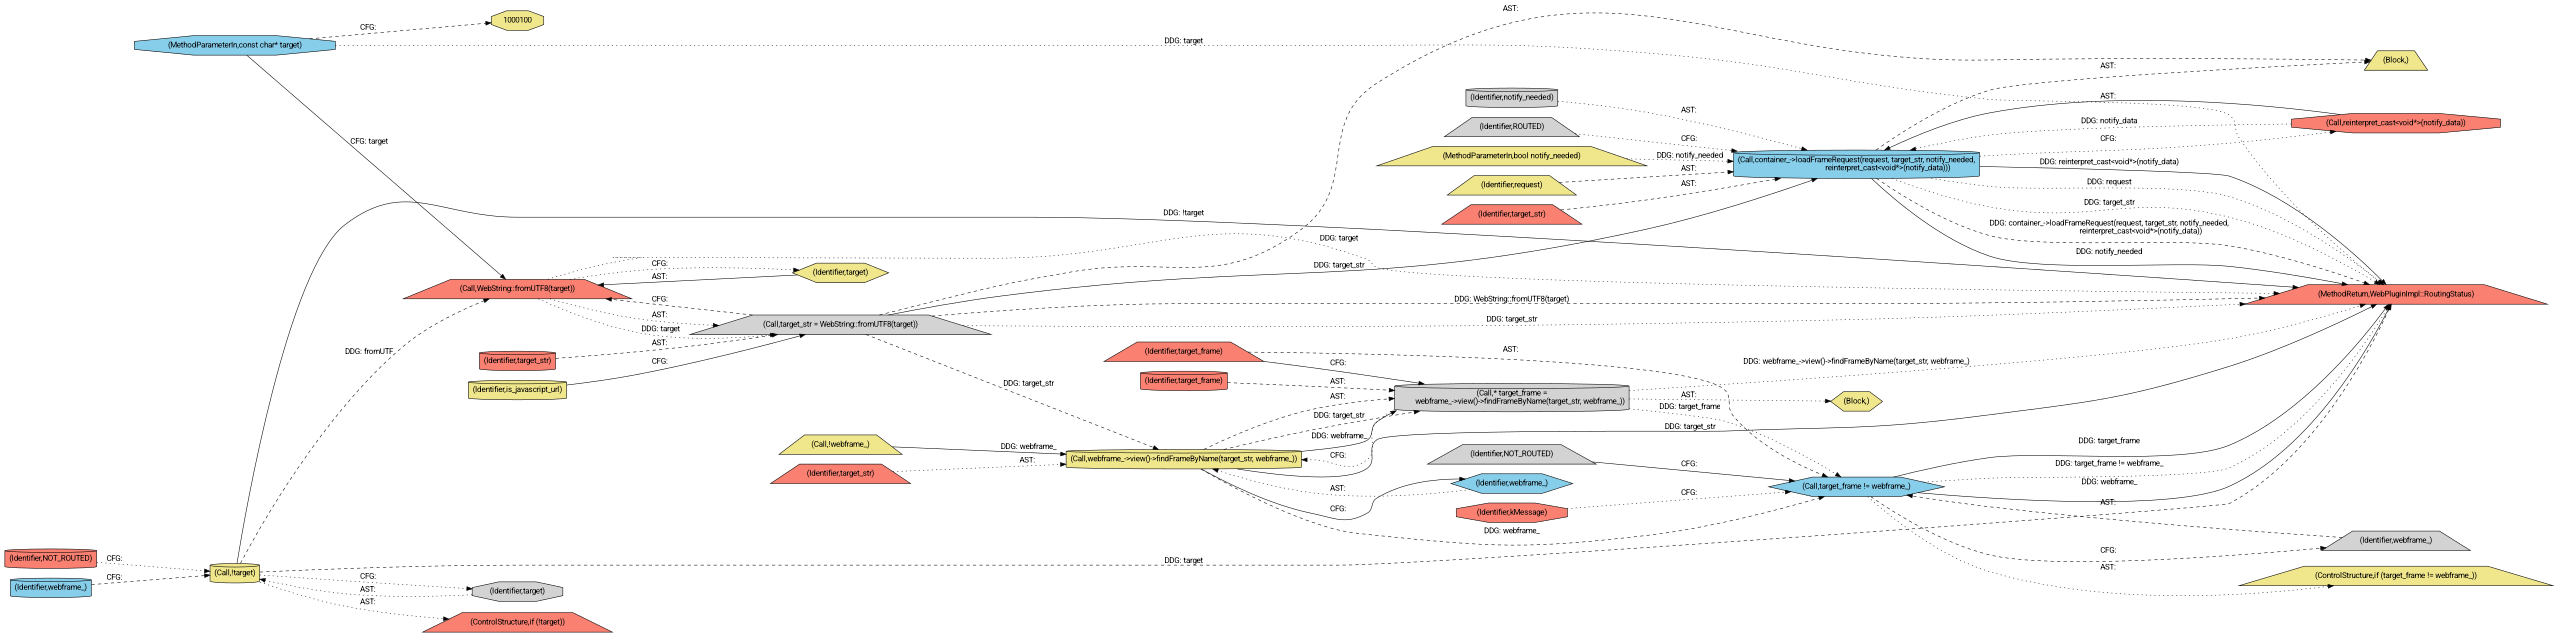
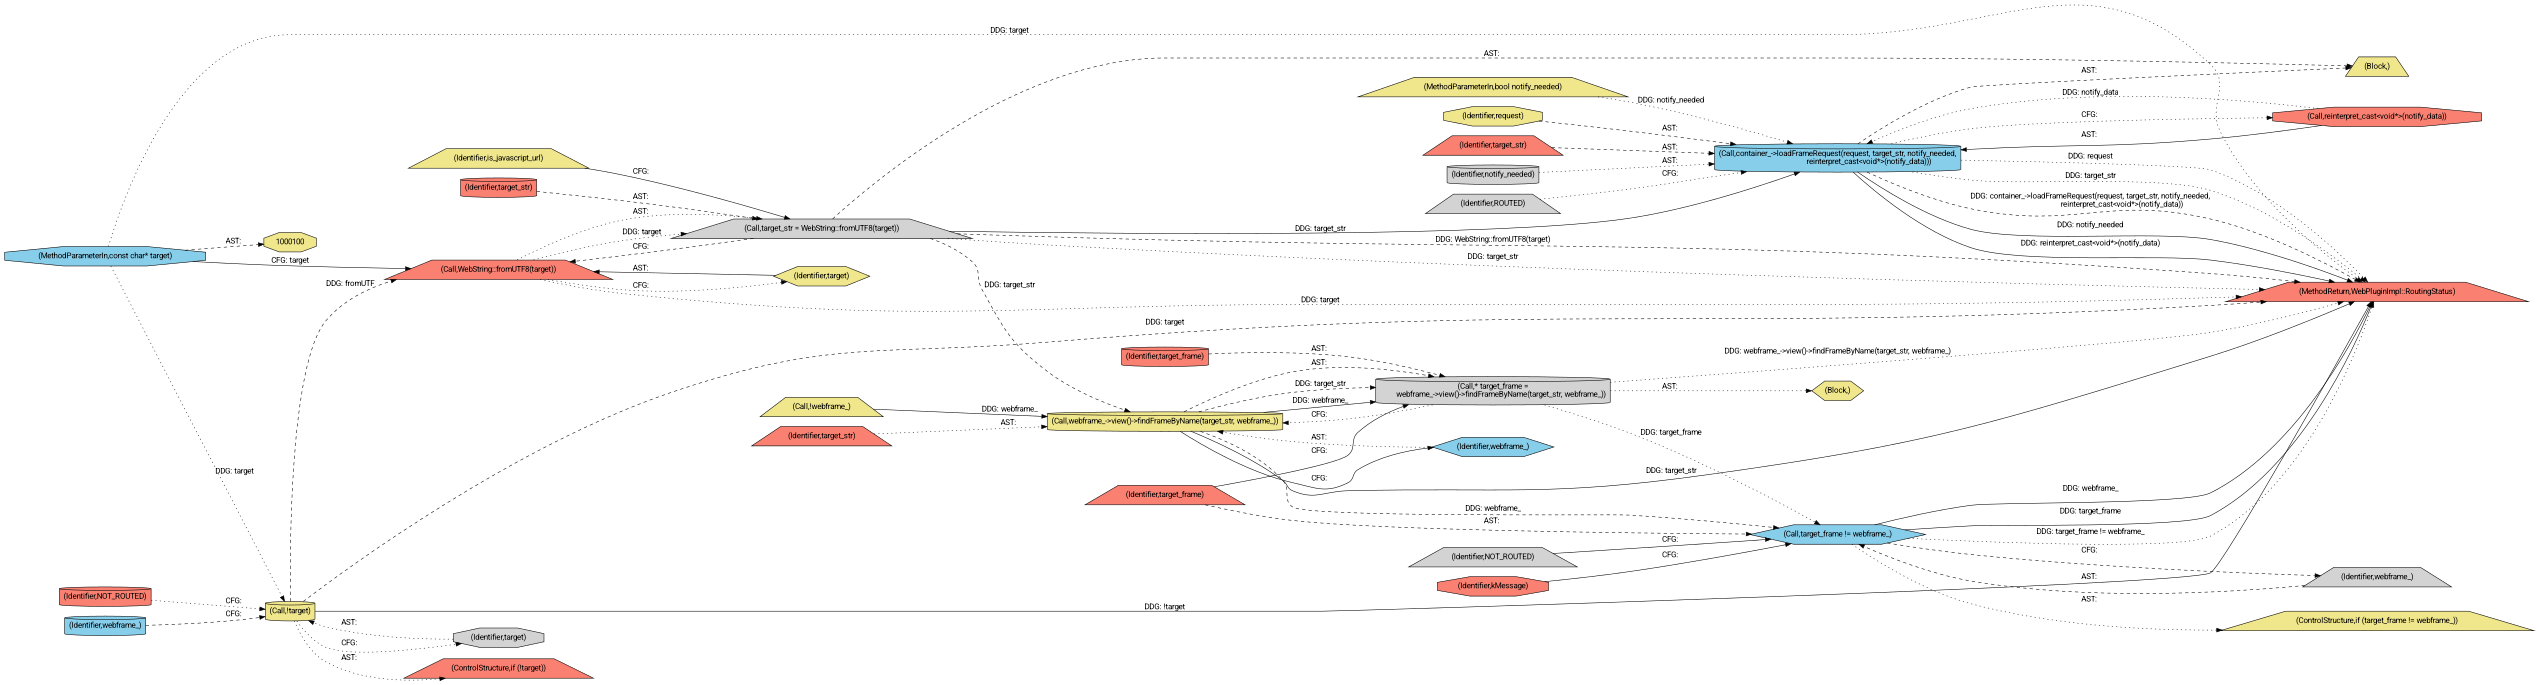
  digraph {
    fontname=Roboto
    rankdir=LR
    node [fillcolor=khaki fontname=Roboto shape=trapezium style=filled]
    edge [fontname=Roboto style=dotted]
    n1 [fillcolor=skyblue label="(MethodParameterIn,const char* target)" shape=octagon]
    n2 [label="(Call,!target)" shape=cylinder]
    n3 [fillcolor=salmon label="(Call,WebString::fromUTF8(target))"]
    n4 [fillcolor=salmon label="(MethodReturn,WebPluginImpl::RoutingStatus)"]
    1000100 [shape=octagon]
    n6 [fillcolor=lightgrey label="(Identifier,target)" shape=octagon]
    n7 [fillcolor=salmon label="(ControlStructure,if (!target))"]
    n8 [fillcolor=lightgrey label="(Call,target_str = WebString::fromUTF8(target))"]
    n9 [label="(Identifier,target)" shape=hexagon]
    n10 [label="(Call,webframe_->view()->findFrameByName(target_str, webframe_))" shape=cylinder]
    n11 [fillcolor=skyblue label="(Call,container_->loadFrameRequest(request, target_str, notify_needed,\n                               reinterpret_cast<void*>(notify_data)))" shape=cylinder]
    n12 [label="(Block,)"]
    n13 [fillcolor=lightgrey label="(Call,* target_frame =\n        webframe_->view()->findFrameByName(target_str, webframe_))" shape=cylinder]
    n14 [fillcolor=skyblue label="(Call,target_frame != webframe_)" shape=hexagon]
    n15 [fillcolor=skyblue label="(Identifier,webframe_)" shape=hexagon]
    n16 [fillcolor=salmon label="(Call,reinterpret_cast<void*>(notify_data))" shape=octagon]
    n17 [label="(Block,)" shape=hexagon]
    n18 [label="(ControlStructure,if (target_frame != webframe_))"]
    n19 [fillcolor=lightgrey label="(Identifier,webframe_)"]
    n20 [fillcolor=salmon label="(Identifier,target_frame)"]
    n21 [fillcolor=lightgrey label="(Identifier,NOT_ROUTED)"]
    n22 [fillcolor=lightgrey label="(Identifier,notify_needed)" shape=cylinder]
    n23 [fillcolor=salmon label="(Identifier,target_str)" shape=cylinder]
    n24 [fillcolor=lightgrey label="(Identifier,ROUTED)"]
    n25 [label="(MethodParameterIn,bool notify_needed)"]
    n26 [fillcolor=salmon label="(Identifier,target_frame)" shape=cylinder]
    n27 [fillcolor=salmon label="(Identifier,NOT_ROUTED)" shape=cylinder]
    n28 [label="(Call,!webframe_)"]
-   n29 [label="(Identifier,request)"]
+   n29 [label="(Identifier,request)" shape=octagon]
    n30 [fillcolor=salmon label="(Identifier,target_str)"]
    n31 [fillcolor=skyblue label="(Identifier,webframe_)" shape=cylinder]
    n32 [fillcolor=salmon label="(Identifier,kMessage)" shape=octagon]
-   n33 [label="(Identifier,is_javascript_url)" shape=cylinder]
+   n33 [label="(Identifier,is_javascript_url)"]
    n34 [fillcolor=salmon label="(Identifier,target_str)"]
+   n1 -> n2 [label="DDG: target"]
    n1 -> n3 [label="CFG: target" style=solid]
    n1 -> n4 [label="DDG: target"]
-   n1 -> 1000100 [label="CFG: " style=dashed]
+   n1 -> 1000100 [label="AST: " style=dashed]
    n2 -> n3 [label="DDG: fromUTF" style=dashed]
    n2 -> n4 [label="DDG: target" style=dashed]
    n2 -> n4 [label="DDG: !target" style=solid]
    n2 -> n6 [label="CFG: "]
    n2 -> n7 [label="AST: "]
    n3 -> n4 [label="DDG: target"]
    n3 -> n8 [label="AST: "]
    n3 -> n8 [label="DDG: target"]
    n3 -> n9 [label="CFG: "]
    n6 -> n2 [label="AST: "]
    n8 -> n3 [label="CFG: " style=dashed]
    n8 -> n4 [label="DDG: WebString::fromUTF8(target)" style=dashed]
    n8 -> n4 [label="DDG: target_str"]
    n8 -> n10 [label="DDG: target_str" style=dashed]
    n8 -> n11 [label="DDG: target_str" style=solid]
    n8 -> n12 [label="AST: " style=dashed]
    n9 -> n3 [label="AST: " style=solid]
    n10 -> n4 [label="DDG: target_str" style=solid]
    n10 -> n13 [label="AST: " style=dashed]
    n10 -> n13 [label="DDG: target_str" style=dashed]
    n10 -> n13 [label="DDG: webframe_" style=solid]
    n10 -> n14 [label="DDG: webframe_" style=dashed]
    n10 -> n15 [label="CFG: " style=solid]
    n11 -> n4 [label="DDG: reinterpret_cast<void*>(notify_data)" style=solid]
    n11 -> n4 [label="DDG: request"]
    n11 -> n4 [label="DDG: target_str"]
    n11 -> n4 [label="DDG: container_->loadFrameRequest(request, target_str, notify_needed,\n                               reinterpret_cast<void*>(notify_data))" style=dashed]
    n11 -> n4 [label="DDG: notify_needed" style=solid]
    n11 -> n12 [label="AST: " style=dashed]
    n11 -> n16 [label="CFG: "]
    n13 -> n4 [label="DDG: webframe_->view()->findFrameByName(target_str, webframe_)"]
    n13 -> n10 [label="CFG: "]
    n13 -> n14 [label="DDG: target_frame"]
    n13 -> n17 [label="AST: "]
    n14 -> n4 [label="DDG: webframe_" style=solid]
    n14 -> n4 [label="DDG: target_frame" style=solid]
    n14 -> n4 [label="DDG: target_frame != webframe_"]
    n14 -> n18 [label="AST: "]
    n14 -> n19 [label="CFG: " style=dashed]
    n15 -> n10 [label="AST: "]
    n16 -> n11 [label="AST: " style=solid]
    n16 -> n11 [label="DDG: notify_data"]
    n19 -> n14 [label="AST: " style=dashed]
    n20 -> n13 [label="CFG: " style=solid]
    n20 -> n14 [label="AST: " style=dashed]
    n21 -> n14 [label="CFG: " style=solid]
    n22 -> n11 [label="AST: "]
    n23 -> n8 [label="AST: " style=dashed]
    n24 -> n11 [label="CFG: "]
    n25 -> n11 [label="DDG: notify_needed"]
    n26 -> n13 [label="AST: " style=dashed]
    n27 -> n2 [label="CFG: "]
    n28 -> n10 [label="DDG: webframe_" style=solid]
    n29 -> n11 [label="AST: " style=dashed]
    n30 -> n11 [label="AST: " style=dashed]
    n31 -> n2 [label="CFG: " style=dashed]
-   n32 -> n14 [label="CFG: "]
+   n32 -> n14 [label="CFG: " style=solid]
    n33 -> n8 [label="CFG: " style=solid]
    n34 -> n10 [label="AST: "]
  }
